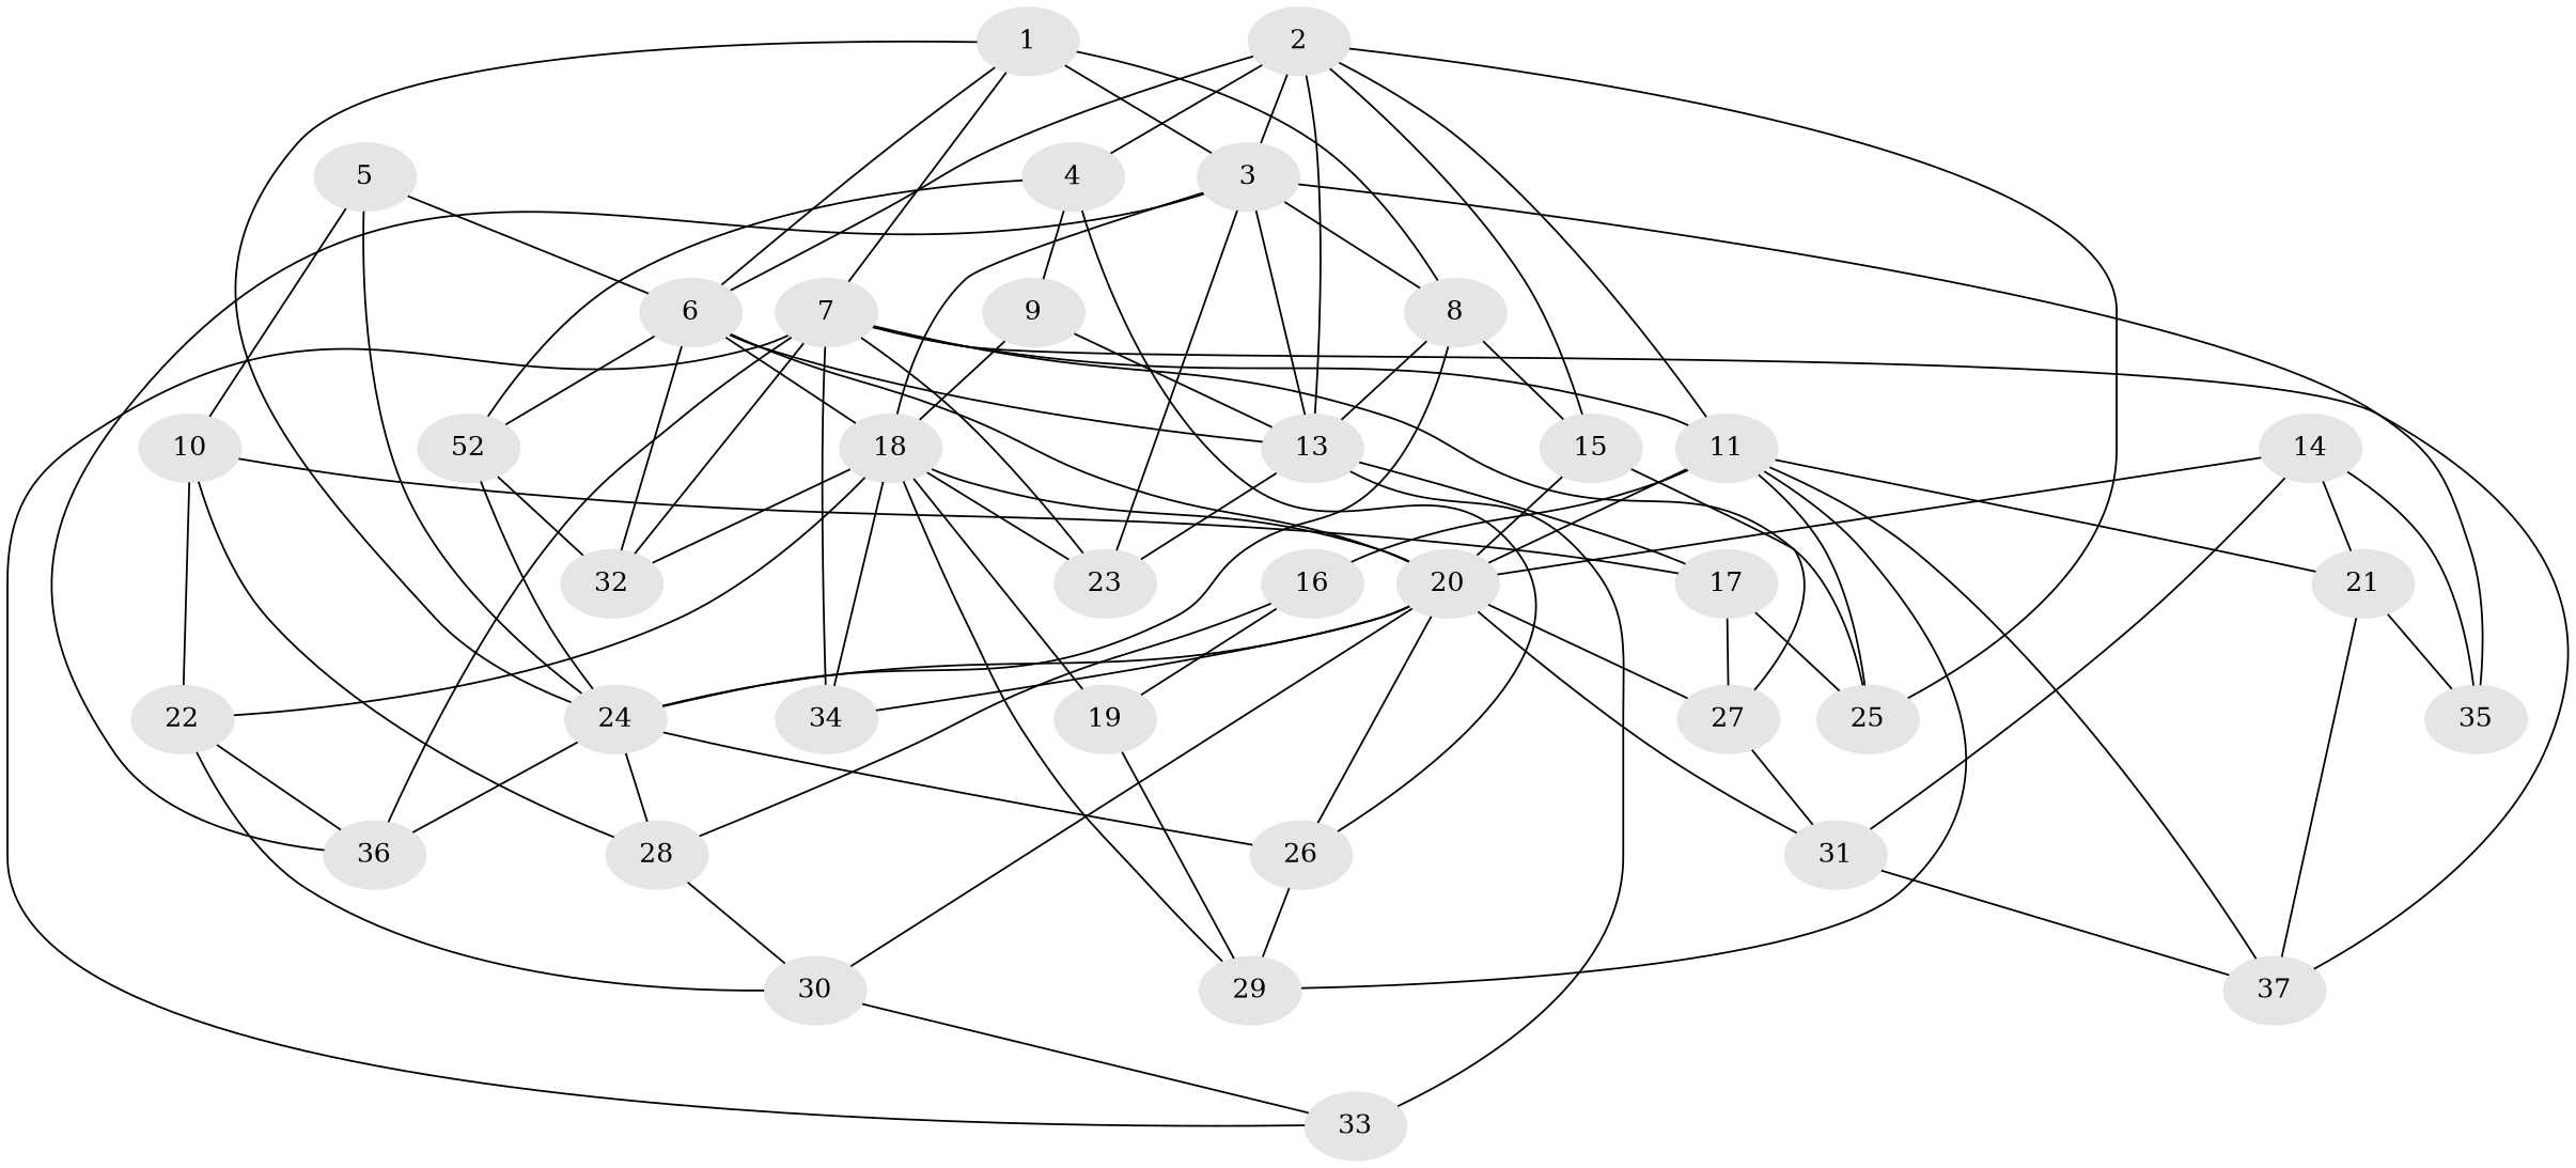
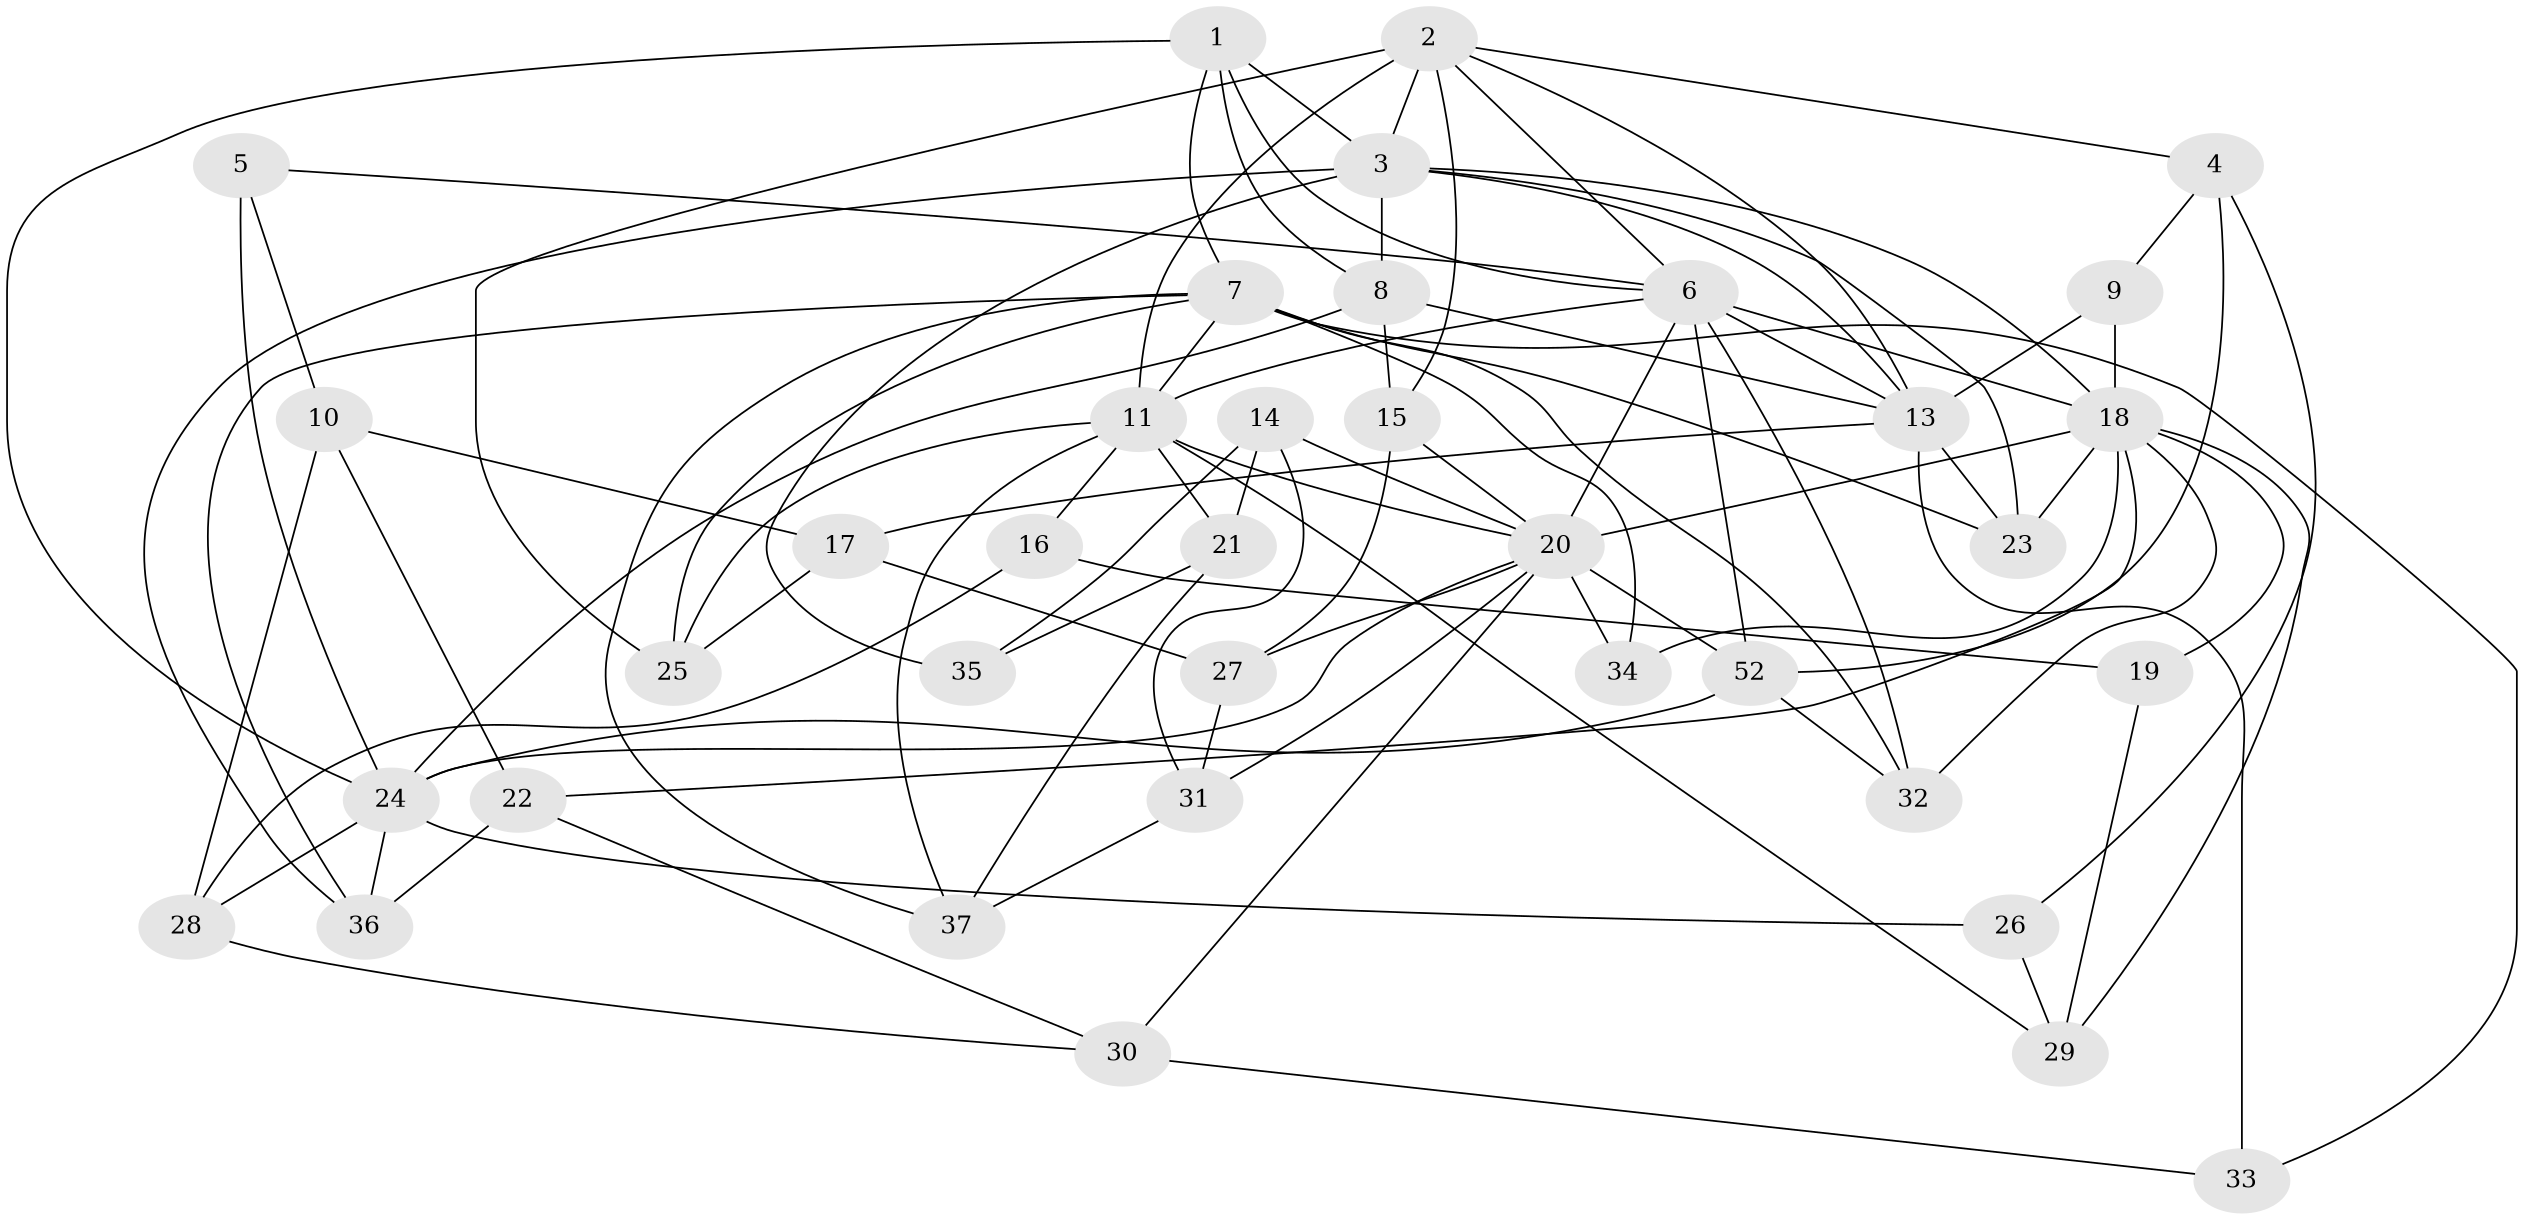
  graph {
    node [color=gray90 style=filled]
    edge [weight=1.0]
    1
    3
    6
    7
    8
    24
    13
    18
    23
    35
    36
    11
    n13 [label=52]
    20
    32
    25
    33
    34
    37
    15
    26
    28
    2
    4
    9
    16
    21
    29
    17
    27
    22
    19
    5
    10
    31
    30
    14
    1 -- 3
    1 -- 6
    1 -- 7
    1 -- 8 [weight=2.0]
    1 -- 24
    3 -- 8 [weight=3.0]
    3 -- 13
    3 -- 18
    3 -- 23
    3 -- 35 [weight=2.0]
    3 -- 36
    6 -- 13 [weight=2.0]
    6 -- 18
+   6 -- 11 [weight=2.0]
    6 -- n13
    6 -- 20
    6 -- 32
    7 -- 23
    7 -- 36
    7 -- 11
    7 -- 32
    7 -- 25
    7 -- 33
    7 -- 34
    7 -- 37
    8 -- 24 [weight=2.0]
    8 -- 13 [weight=2.0]
    8 -- 15
    24 -- 36
    24 -- 26
    24 -- 28
    13 -- 23
    13 -- 33 [weight=2.0]
    13 -- 17
    18 -- 23
    18 -- 20
    18 -- 32
    18 -- 34 [weight=2.0]
    18 -- 29
    18 -- 22
    18 -- 19 [weight=2.0]
    11 -- 20 [weight=2.0]
    11 -- 25
    11 -- 37
    11 -- 16 [weight=2.0]
    11 -- 21
    11 -- 29
    n13 -- 24
    n13 -- 32
    20 -- 24
    20 -- 34
-   20 -- 26
+   20 -- n13
    20 -- 27
    20 -- 31
    20 -- 30
    15 -- 20
    15 -- 27
    26 -- 29
    28 -- 30
    2 -- 3 [weight=2.0]
    2 -- 6
    2 -- 13
    2 -- 11
    2 -- 25
    2 -- 15
    2 -- 4
    4 -- n13
    4 -- 26
    4 -- 9
    9 -- 13 [weight=2.0]
    9 -- 18
    16 -- 28
    16 -- 19
    21 -- 35
    21 -- 37
    17 -- 25
    17 -- 27
    27 -- 31
    22 -- 36
    22 -- 30
    19 -- 29
    5 -- 6
    5 -- 24 [weight=2.0]
    5 -- 10
    10 -- 28
    10 -- 17
    10 -- 22
    31 -- 37
    30 -- 33
    14 -- 35
    14 -- 20
    14 -- 21
    14 -- 31
  }
